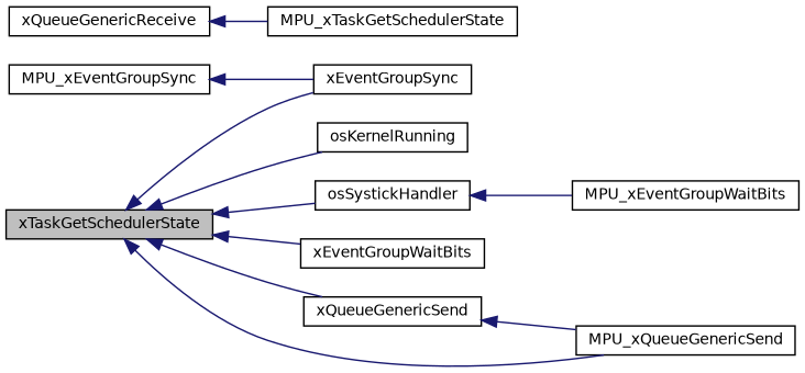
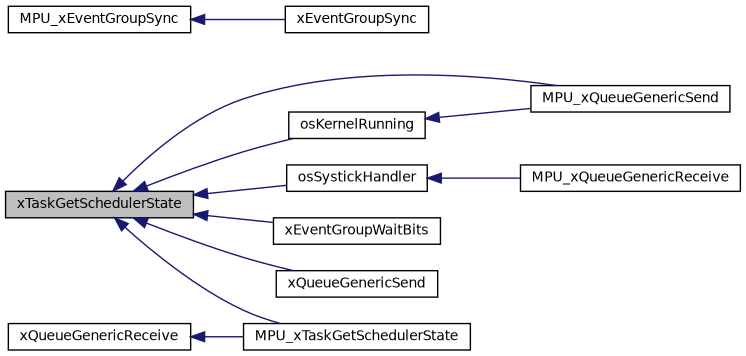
  digraph {
    rankdir=LR
    node [color=black fillcolor=white fontname=Helvetica fontsize=10 shape=record style=filled]
    edge [color=midnightblue dir=back fontname=Helvetica fontsize=10 labelfontname=Helvetica labelfontsize=10 style=solid]
    n1 [fillcolor=grey75 fontcolor=black height=0.2 label=xTaskGetSchedulerState width=0.4]
    n2 [height=0.2 label=osKernelRunning width=0.4]
    n3 [height=0.2 label=osSystickHandler width=0.4]
    n4 [height=0.2 label=xEventGroupSync width=0.4]
    n5 [height=0.2 label=xEventGroupWaitBits width=0.4]
    n6 [height=0.2 label=xQueueGenericSend width=0.4]
    n7 [height=0.2 label=MPU_xQueueGenericSend width=0.4]
-   n8 [height=0.2 label=MPU_xEventGroupWaitBits width=0.4]
+   n8 [height=0.2 label=MPU_xQueueGenericReceive width=0.4]
    n9 [height=0.2 label=xQueueGenericReceive width=0.4]
    n10 [height=0.2 label=MPU_xTaskGetSchedulerState width=0.4]
    n11 [height=0.2 label=MPU_xEventGroupSync width=0.4]
    n1 -> n2
    n1 -> n3
-   n1 -> n4
+   n1 -> n10
    n1 -> n5
    n1 -> n6
    n1 -> n7
    n3 -> n8
-   n6 -> n7
+   n2 -> n7
    n9 -> n10
    n11 -> n4
  }
